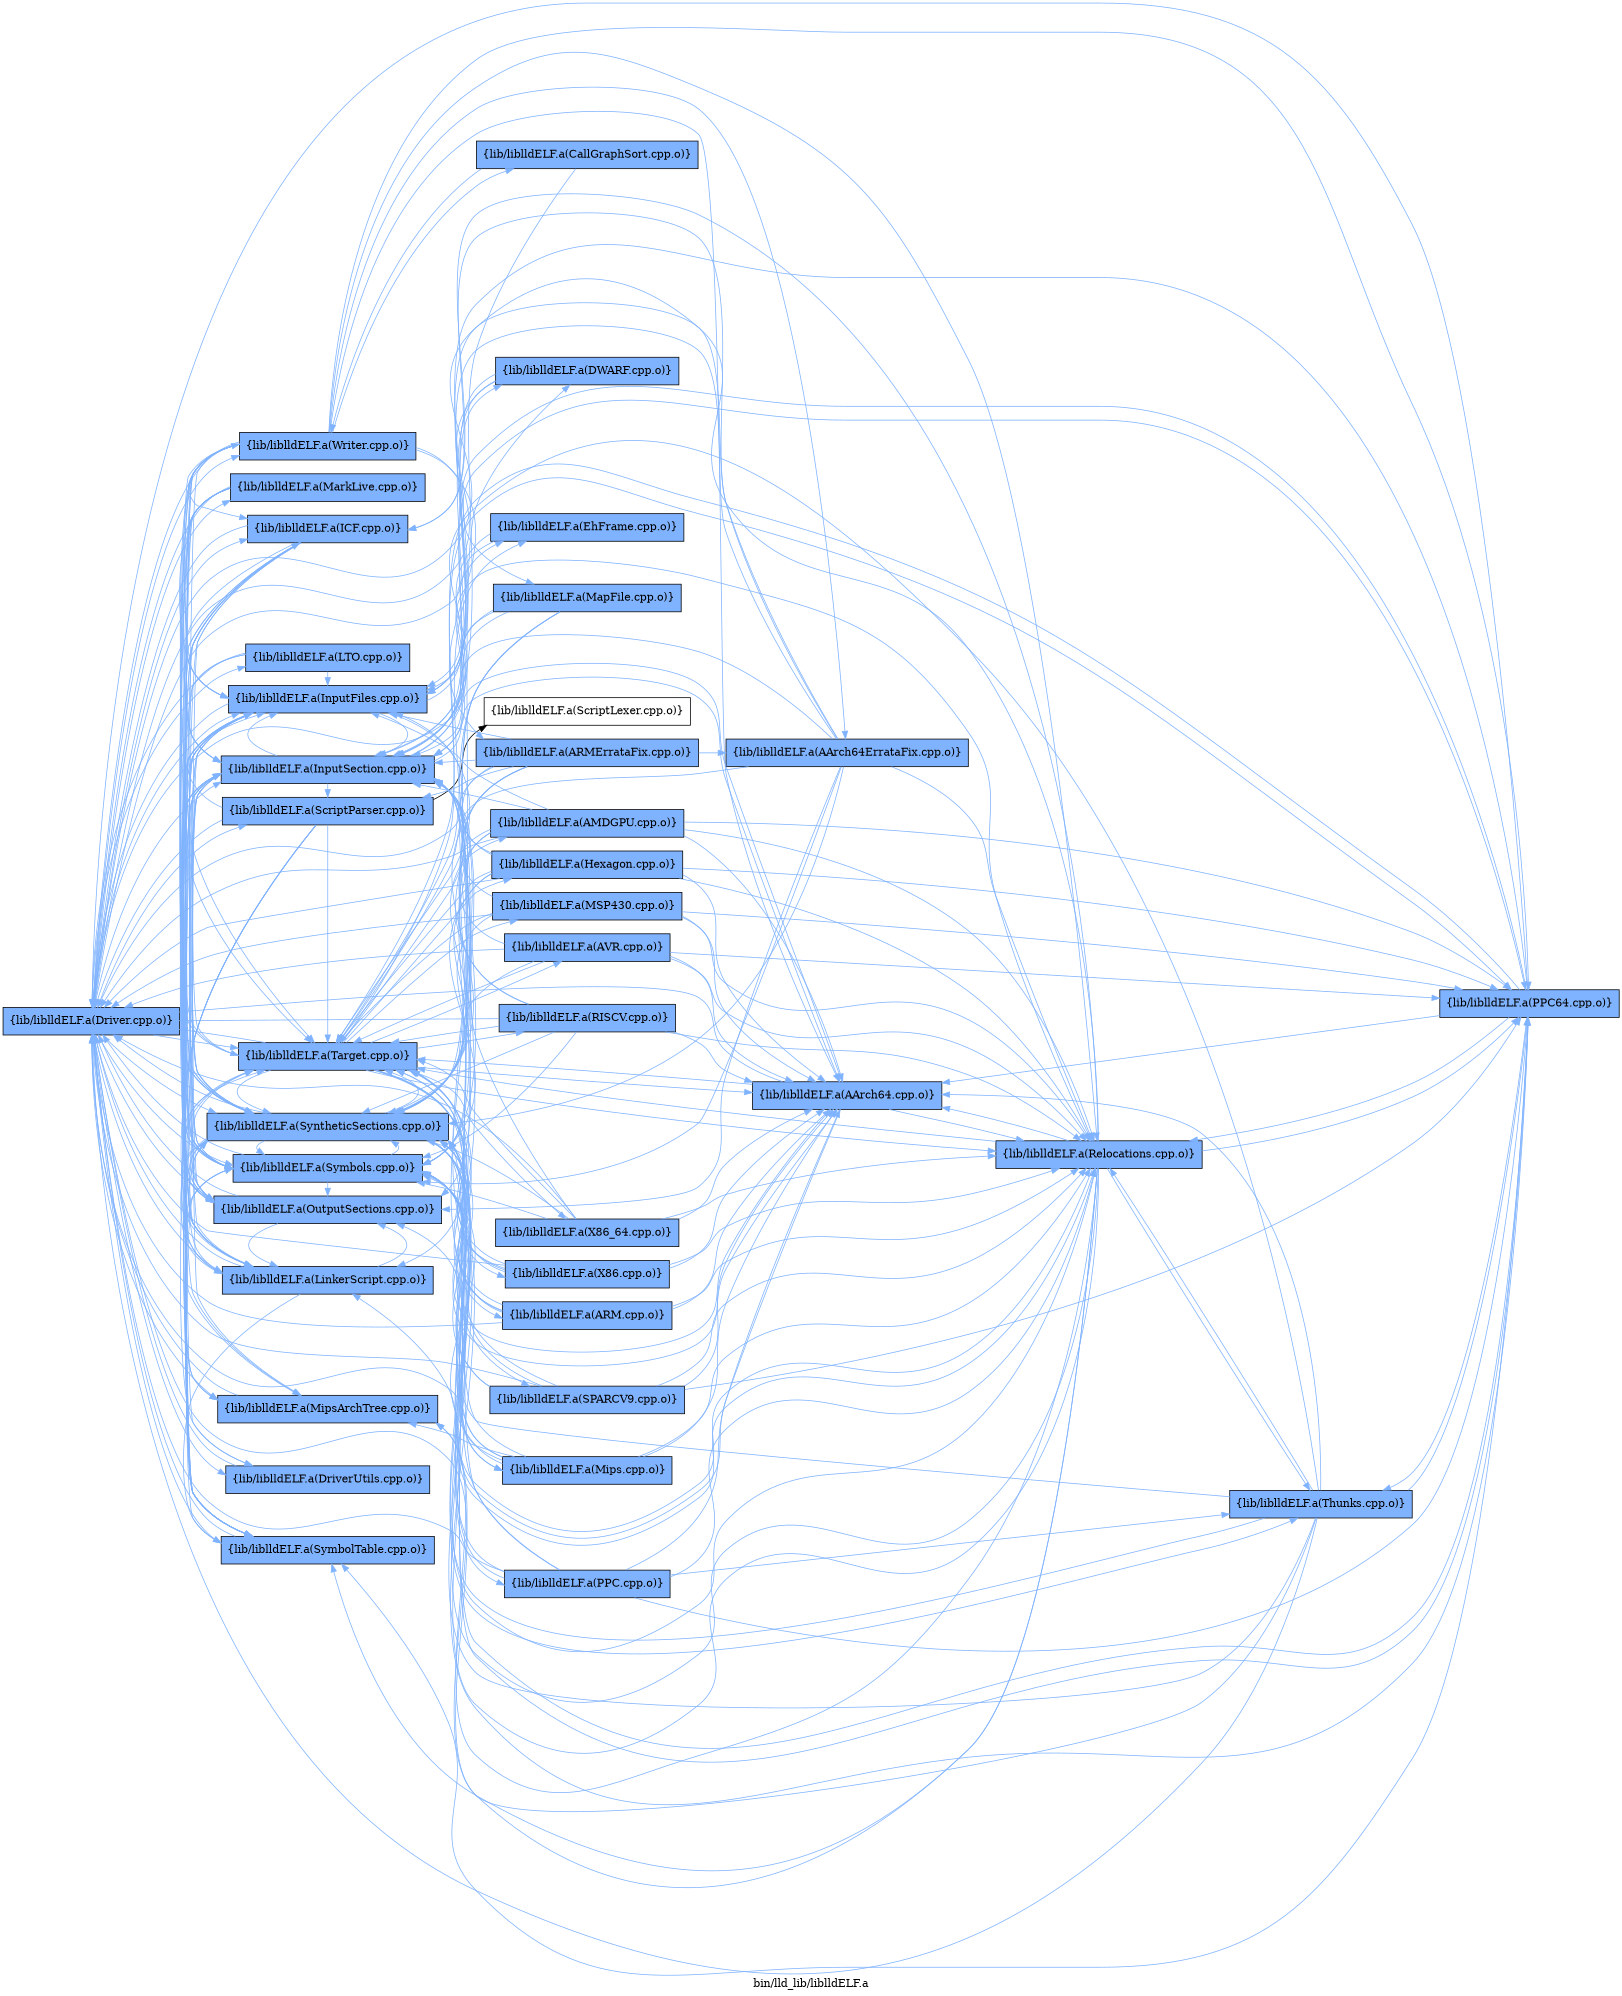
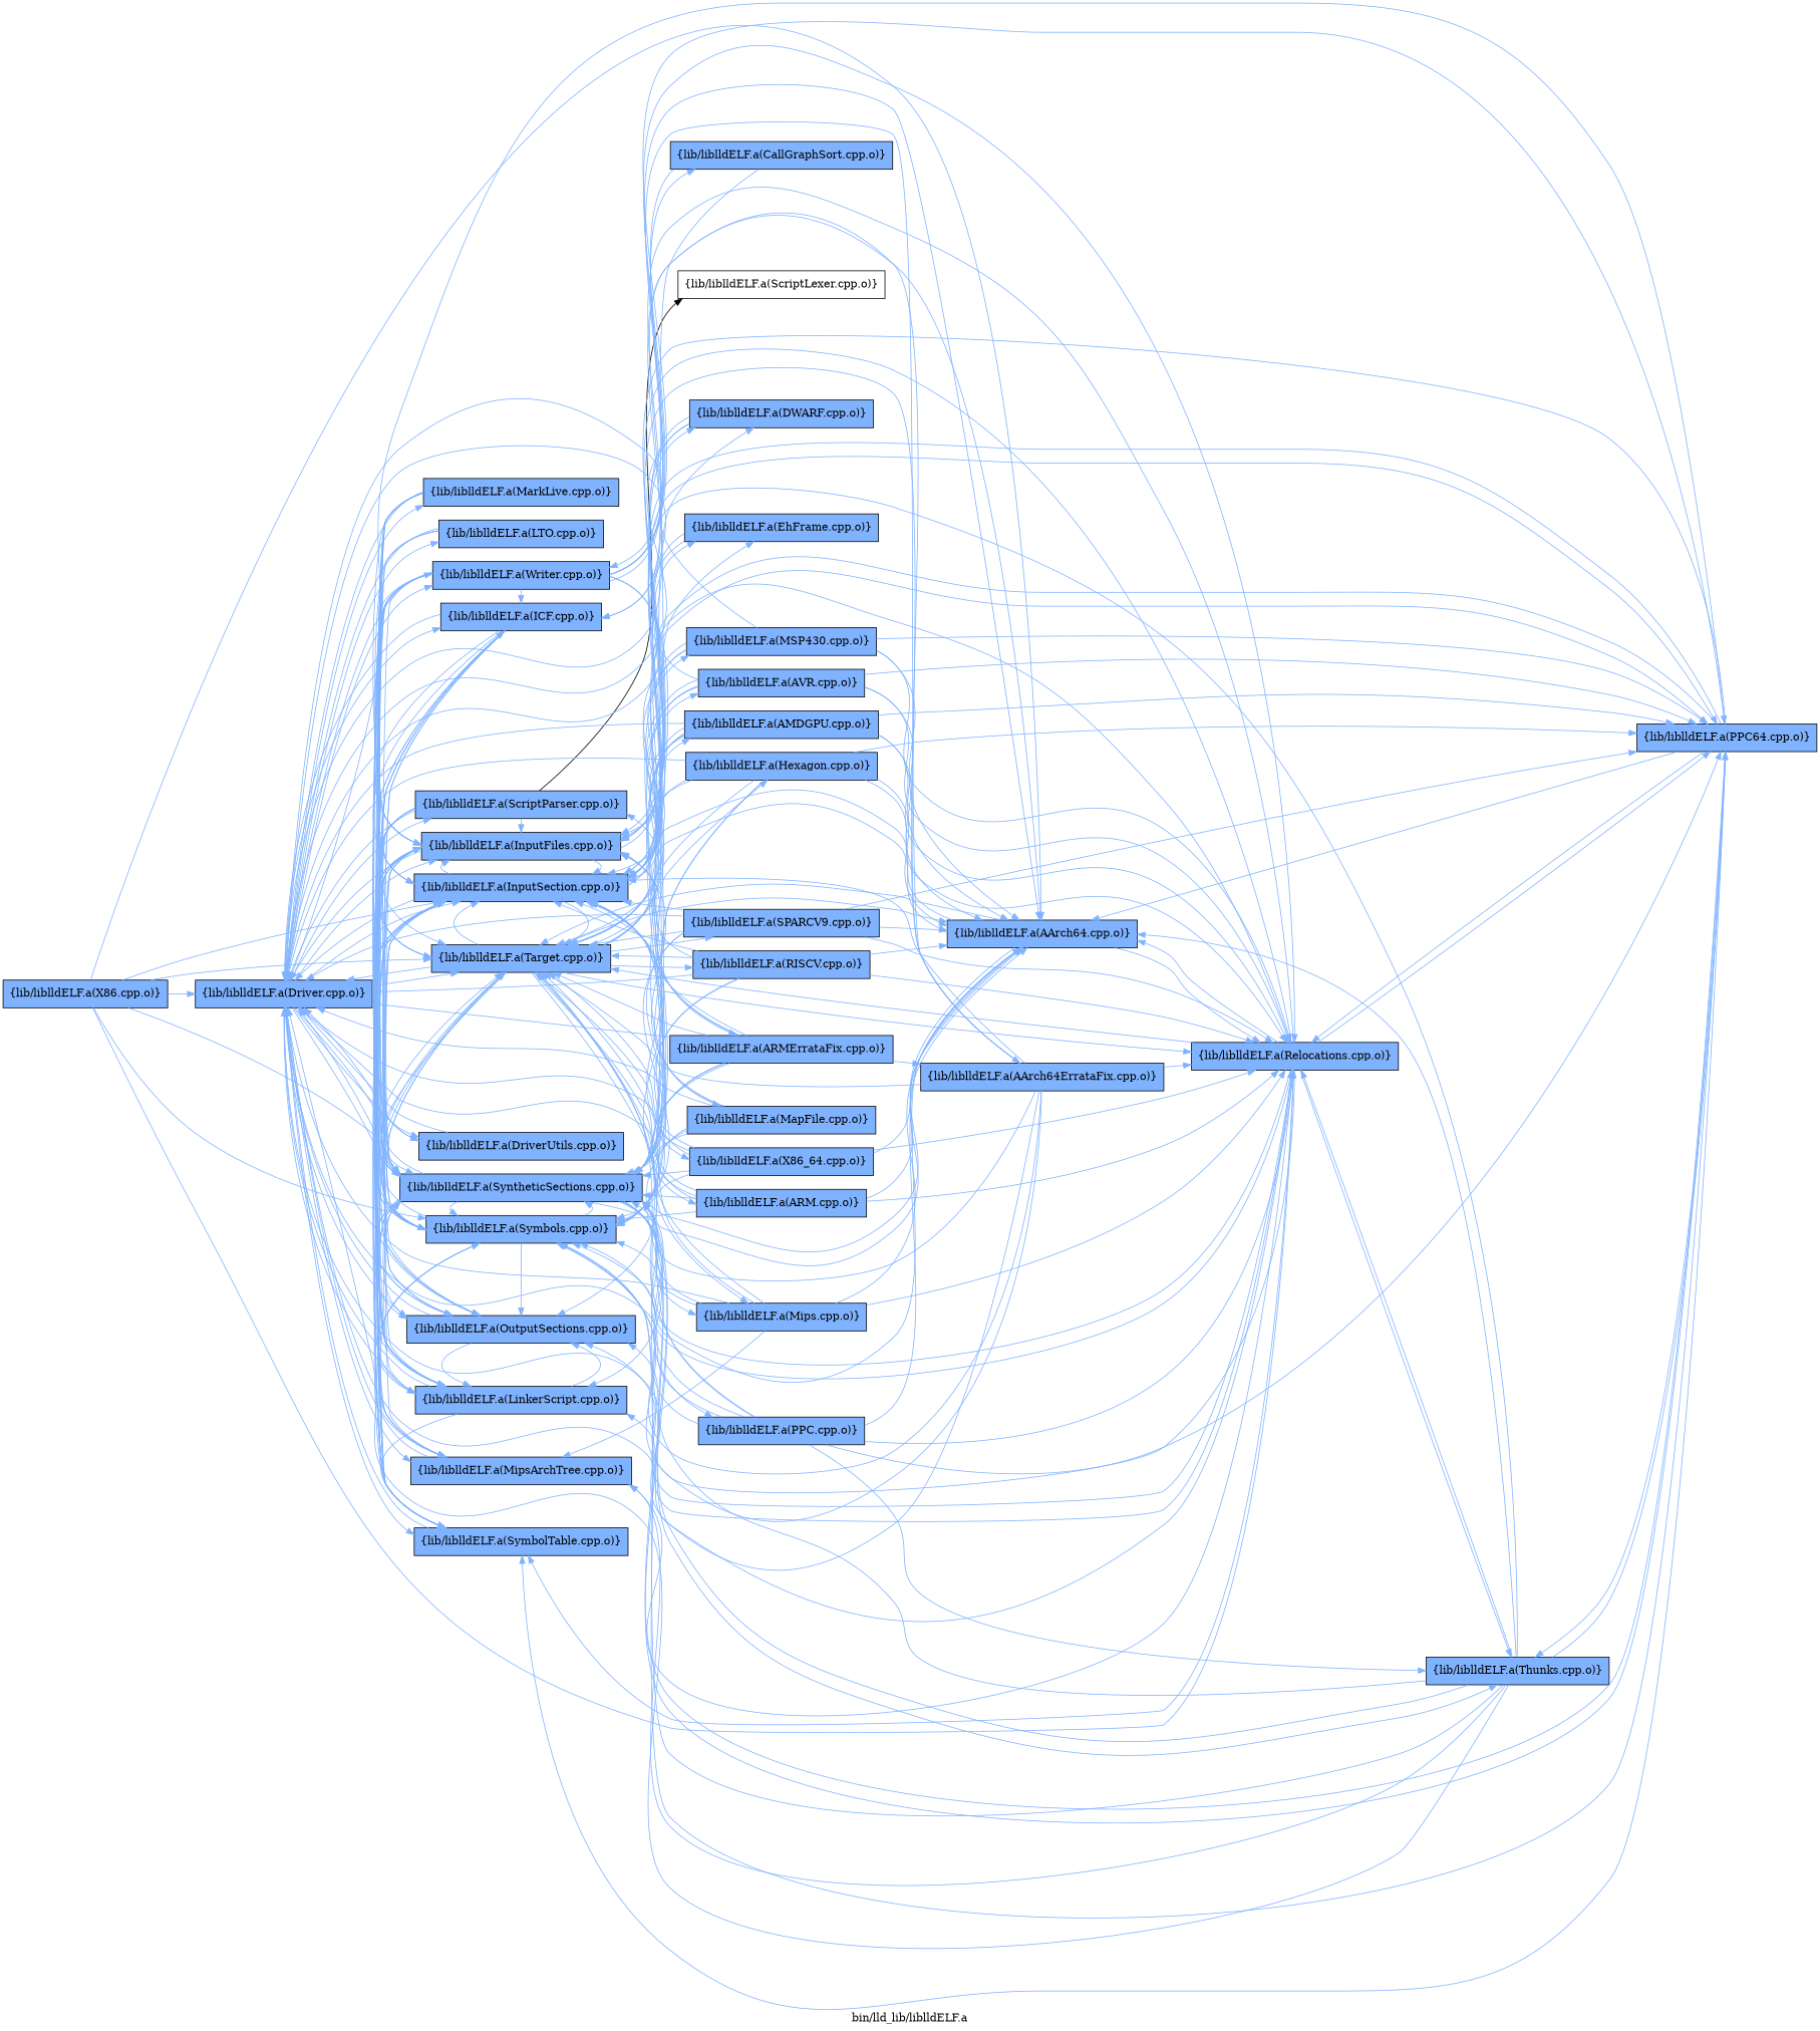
  digraph {
    label="bin/lld_lib/liblldELF.a"
    rankdir=LR
    node [fillcolor="0.600000 0.5 1" group=1 shape=box style=filled]
    edge [color="0.600000 0.5 1"]
    n1 [label="{lib/liblldELF.a(Driver.cpp.o)}"]
    n2 [label="{lib/liblldELF.a(DriverUtils.cpp.o)}"]
    n3 [label="{lib/liblldELF.a(ICF.cpp.o)}"]
    n4 [label="{lib/liblldELF.a(InputFiles.cpp.o)}"]
    n5 [label="{lib/liblldELF.a(MipsArchTree.cpp.o)}"]
    n6 [label="{lib/liblldELF.a(InputSection.cpp.o)}"]
    n7 [label="{lib/liblldELF.a(LTO.cpp.o)}"]
    n8 [label="{lib/liblldELF.a(LinkerScript.cpp.o)}"]
    n9 [label="{lib/liblldELF.a(MarkLive.cpp.o)}"]
    n10 [label="{lib/liblldELF.a(OutputSections.cpp.o)}"]
    n11 [label="{lib/liblldELF.a(ScriptParser.cpp.o)}"]
    n12 [label="{lib/liblldELF.a(SymbolTable.cpp.o)}"]
    n13 [label="{lib/liblldELF.a(Symbols.cpp.o)}"]
    n14 [label="{lib/liblldELF.a(SyntheticSections.cpp.o)}"]
    n15 [label="{lib/liblldELF.a(Target.cpp.o)}"]
    n16 [label="{lib/liblldELF.a(Writer.cpp.o)}"]
    n17 [label="{lib/liblldELF.a(DWARF.cpp.o)}"]
    n18 [label="{lib/liblldELF.a(AArch64.cpp.o)}"]
    n19 [label="{lib/liblldELF.a(PPC64.cpp.o)}"]
    n20 [label="{lib/liblldELF.a(EhFrame.cpp.o)}"]
    n21 [group=0 label="{lib/liblldELF.a(ScriptLexer.cpp.o)}" fillcolor="" style=""]
    n22 [label="{lib/liblldELF.a(Relocations.cpp.o)}"]
    n23 [label="{lib/liblldELF.a(PPC.cpp.o)}"]
    n24 [label="{lib/liblldELF.a(Mips.cpp.o)}"]
    n25 [label="{lib/liblldELF.a(Thunks.cpp.o)}"]
    n26 [label="{lib/liblldELF.a(RISCV.cpp.o)}"]
    n27 [label="{lib/liblldELF.a(Hexagon.cpp.o)}"]
    n28 [label="{lib/liblldELF.a(SPARCV9.cpp.o)}"]
    n29 [label="{lib/liblldELF.a(X86_64.cpp.o)}"]
    n30 [label="{lib/liblldELF.a(X86.cpp.o)}"]
    n31 [label="{lib/liblldELF.a(ARM.cpp.o)}"]
    n32 [label="{lib/liblldELF.a(MSP430.cpp.o)}"]
    n33 [label="{lib/liblldELF.a(AVR.cpp.o)}"]
    n34 [label="{lib/liblldELF.a(AMDGPU.cpp.o)}"]
    n35 [label="{lib/liblldELF.a(CallGraphSort.cpp.o)}"]
    n36 [label="{lib/liblldELF.a(AArch64ErrataFix.cpp.o)}"]
    n37 [label="{lib/liblldELF.a(ARMErrataFix.cpp.o)}"]
    n38 [label="{lib/liblldELF.a(MapFile.cpp.o)}"]
    subgraph sub_1 {
      rank=same
      n1
    }
    subgraph sub_2 {
      rank=same
      n2
      n3
      n4
      n5
      n6
      n7
      n8
      n9
      n10
      n11
      n12
      n13
      n14
      n15
      n16
    }
    n1 -> n2
    n1 -> n3
    n1 -> n4
    n1 -> n5
    n1 -> n6
    n1 -> n7
    n1 -> n8
    n1 -> n9
    n1 -> n10
    n1 -> n11
    n1 -> n12
    n1 -> n13
    n1 -> n14
    n1 -> n15
    n1 -> n16
    n2 -> n1
    n3 -> n1
    n3 -> n4
    n3 -> n6
    n3 -> n8
    n3 -> n10
    n3 -> n12
    n3 -> n13
    n3 -> n14
    n4 -> n1
    n4 -> n2
    n4 -> n5
    n4 -> n6
    n4 -> n12
    n4 -> n13
    n4 -> n14
    n4 -> n17
    n5 -> n1
    n5 -> n4
-   n6 -> n11
+   n6 -> n1
    n6 -> n4
    n6 -> n5
    n6 -> n10
    n6 -> n12
    n6 -> n13
    n6 -> n14
    n6 -> n15
    n6 -> n18
    n6 -> n19
    n6 -> n20
    n7 -> n1
    n7 -> n4
    n7 -> n12
    n7 -> n13
    n8 -> n1
    n8 -> n4
    n8 -> n6
    n8 -> n10
    n8 -> n12
    n8 -> n13
    n8 -> n14
    n8 -> n15
    n8 -> n16
    n9 -> n1
    n9 -> n4
    n9 -> n6
    n9 -> n8
    n9 -> n12
    n9 -> n13
    n9 -> n14
    n9 -> n15
    n10 -> n1
    n10 -> n3
    n10 -> n6
    n10 -> n8
    n10 -> n14
    n10 -> n15
    n11 -> n1
    n11 -> n2
    n11 -> n4
    n11 -> n8
    n11 -> n10
    n11 -> n12
    n11 -> n15
    n11 -> n21 [color=""]
    n12 -> n1
    n12 -> n13
    n13 -> n1
    n13 -> n4
    n13 -> n5
    n13 -> n6
    n13 -> n10
    n13 -> n14
    n13 -> n15
    n14 -> n1
    n14 -> n3
    n14 -> n4
    n14 -> n5
    n14 -> n6
    n14 -> n8
    n14 -> n10
    n14 -> n12
    n14 -> n13
    n14 -> n15
    n14 -> n17
    n14 -> n18
    n14 -> n19
    n14 -> n20
    n14 -> n22
    n14 -> n23
    n14 -> n24
    n14 -> n25
    n15 -> n1
    n15 -> n4
    n15 -> n6
    n15 -> n10
    n15 -> n14
    n15 -> n18
    n15 -> n19
    n15 -> n22
    n15 -> n24
    n15 -> n26
    n15 -> n27
    n15 -> n28
    n15 -> n29
-   n15 -> n30
    n15 -> n31
    n15 -> n32
    n15 -> n33
    n15 -> n34
    n16 -> n1
    n16 -> n3
    n16 -> n4
    n16 -> n6
    n16 -> n8
    n16 -> n10
    n16 -> n12
    n16 -> n13
    n16 -> n14
    n16 -> n15
    n16 -> n18
    n16 -> n19
    n16 -> n22
    n16 -> n35
    n16 -> n36
    n16 -> n37
    n16 -> n38
    n17 -> n1
    n17 -> n4
    n17 -> n6
    n18 -> n1
    n18 -> n6
    n18 -> n13
    n18 -> n14
    n18 -> n15
    n18 -> n22
    n19 -> n1
    n19 -> n4
    n19 -> n6
    n19 -> n12
    n19 -> n13
    n19 -> n14
    n19 -> n15
    n19 -> n18
    n19 -> n22
    n19 -> n25
    n20 -> n1
    n20 -> n6
    n22 -> n1
    n22 -> n3
    n22 -> n4
    n22 -> n5
    n22 -> n6
    n22 -> n8
    n22 -> n10
    n22 -> n12
    n22 -> n13
    n22 -> n14
    n22 -> n15
    n22 -> n18
    n22 -> n19
    n22 -> n25
    n23 -> n1
    n23 -> n6
    n23 -> n13
    n23 -> n14
    n23 -> n15
    n23 -> n18
    n23 -> n19
    n23 -> n22
    n23 -> n25
    n24 -> n1
    n24 -> n5
    n24 -> n6
    n24 -> n13
    n24 -> n14
    n24 -> n15
    n24 -> n18
    n24 -> n22
    n25 -> n1
    n25 -> n5
    n25 -> n6
    n25 -> n13
    n25 -> n14
    n25 -> n15
    n25 -> n18
    n25 -> n19
    n25 -> n22
    n26 -> n1
    n26 -> n4
    n26 -> n6
    n26 -> n13
    n26 -> n14
    n26 -> n15
    n26 -> n18
    n26 -> n22
    n27 -> n1
    n27 -> n4
    n27 -> n6
    n27 -> n13
    n27 -> n14
    n27 -> n15
    n27 -> n18
    n27 -> n19
    n27 -> n22
    n28 -> n1
    n28 -> n6
    n28 -> n13
    n28 -> n14
    n28 -> n15
    n28 -> n18
    n28 -> n19
    n28 -> n22
    n29 -> n1
    n29 -> n6
    n29 -> n13
    n29 -> n14
    n29 -> n15
    n29 -> n18
    n29 -> n22
    n30 -> n1
    n30 -> n6
    n30 -> n13
    n30 -> n14
    n30 -> n15
    n30 -> n18
    n30 -> n22
    n31 -> n1
    n31 -> n6
    n31 -> n13
    n31 -> n14
    n31 -> n15
    n31 -> n18
    n31 -> n22
    n32 -> n1
    n32 -> n6
    n32 -> n14
    n32 -> n15
    n32 -> n18
    n32 -> n19
    n32 -> n22
    n33 -> n1
    n33 -> n6
    n33 -> n14
    n33 -> n15
    n33 -> n18
    n33 -> n19
    n33 -> n22
    n34 -> n1
    n34 -> n4
    n34 -> n6
    n34 -> n13
    n34 -> n14
    n34 -> n15
    n34 -> n18
    n34 -> n19
    n34 -> n22
    n35 -> n6
    n35 -> n16
    n36 -> n1
    n36 -> n3
    n36 -> n4
    n36 -> n6
    n36 -> n10
    n36 -> n13
    n36 -> n14
    n36 -> n15
    n36 -> n22
    n37 -> n1
    n37 -> n4
    n37 -> n6
    n37 -> n10
    n37 -> n11
    n37 -> n13
    n37 -> n14
    n37 -> n15
    n37 -> n36
    n38 -> n1
    n38 -> n4
    n38 -> n6
    n38 -> n8
    n38 -> n13
    n38 -> n14
  }
